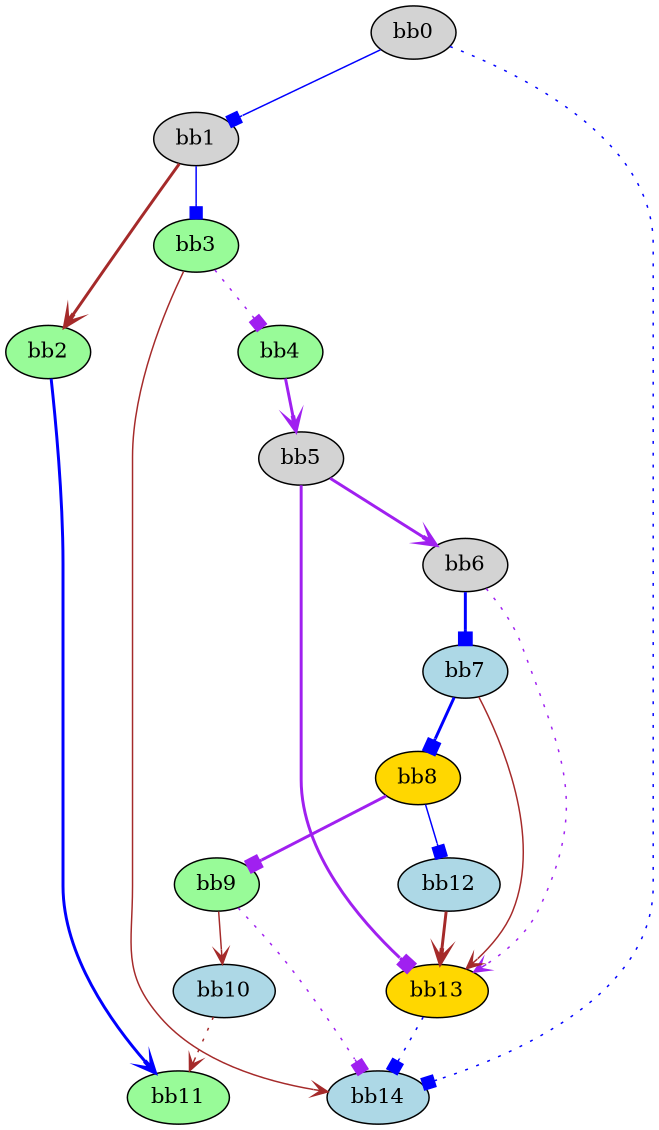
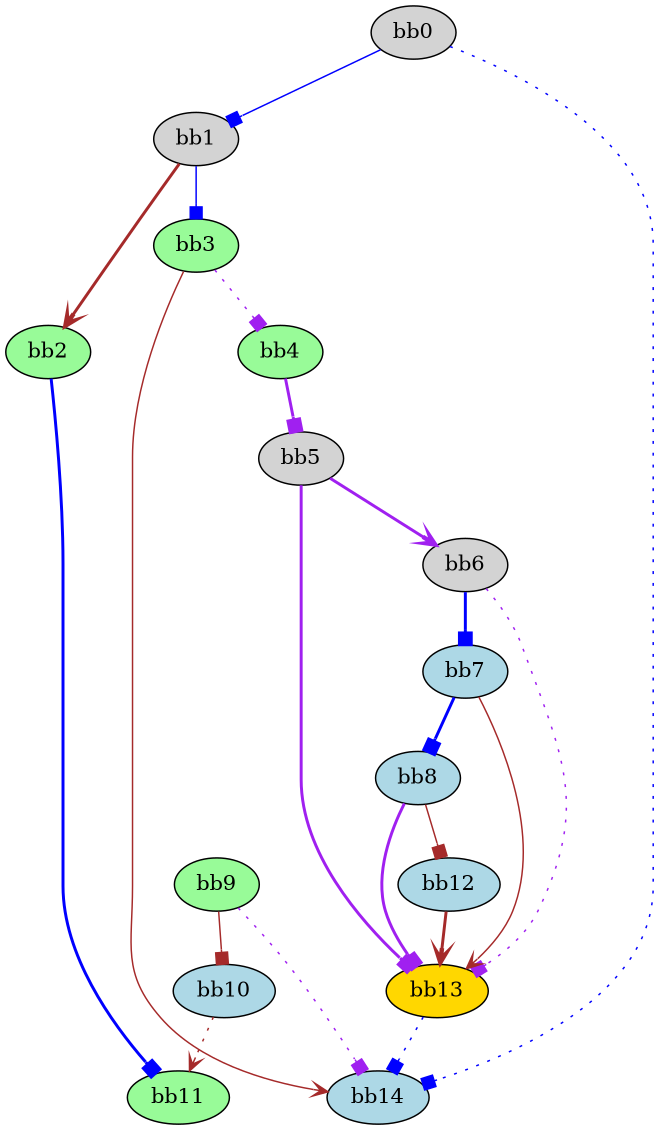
  digraph {
    node [fillcolor=palegreen style=filled]
    edge [arrowhead=box color=blue style=bold]
    n1 [fillcolor=lightgrey label="bb0\l"]
    n2 [fillcolor=lightgrey label="bb1\l"]
    n3 [fillcolor=lightblue label="bb14\l"]
    n4 [label="bb2\l"]
    n5 [label="bb3\l"]
    n6 [label="bb11\l"]
    n7 [label="bb4\l"]
    n8 [fillcolor=lightgrey label="bb5\l"]
    n9 [fillcolor=lightgrey label="bb6\l"]
    n10 [fillcolor=gold label="bb13\l"]
    n11 [fillcolor=lightblue label="bb7\l"]
-   n12 [fillcolor=gold label="bb8\l"]
+   n12 [fillcolor=lightblue label="bb8\l"]
    n13 [label="bb9\l"]
    n14 [fillcolor=lightblue label="bb12\l"]
    n15 [fillcolor=lightblue label="bb10\l"]
    n1 -> n2 [style=solid]
    n1 -> n3 [style=dotted]
    n2 -> n4 [arrowhead=vee color=brown]
    n2 -> n5 [style=solid]
-   n4 -> n6 [arrowhead=vee]
+   n4 -> n6
    n5 -> n3 [arrowhead=vee color=brown style=solid]
    n5 -> n7 [color=purple style=dotted]
-   n7 -> n8 [arrowhead=vee color=purple]
+   n7 -> n8 [color=purple]
    n8 -> n9 [arrowhead=vee color=purple]
    n8 -> n10 [color=purple]
-   n9 -> n10 [arrowhead=vee color=purple style=dotted]
+   n9 -> n10 [color=purple style=dotted]
    n9 -> n11
    n10 -> n3 [style=dotted]
    n11 -> n10 [arrowhead=vee color=brown style=solid]
    n11 -> n12
-   n12 -> n13 [color=purple]
-   n12 -> n14 [style=solid]
+   n12 -> n10 [color=purple]
+   n12 -> n14 [color=brown style=solid]
    n13 -> n3 [color=purple style=dotted]
-   n13 -> n15 [arrowhead=vee color=brown style=solid]
+   n13 -> n15 [color=brown style=solid]
    n14 -> n10 [arrowhead=vee color=brown]
    n15 -> n6 [arrowhead=vee color=brown style=dotted]
  }
